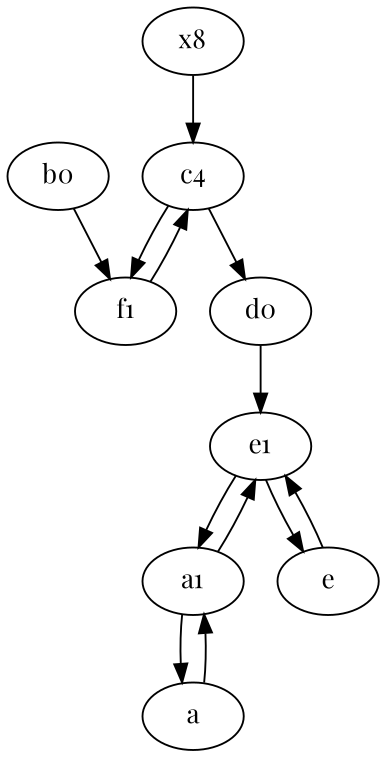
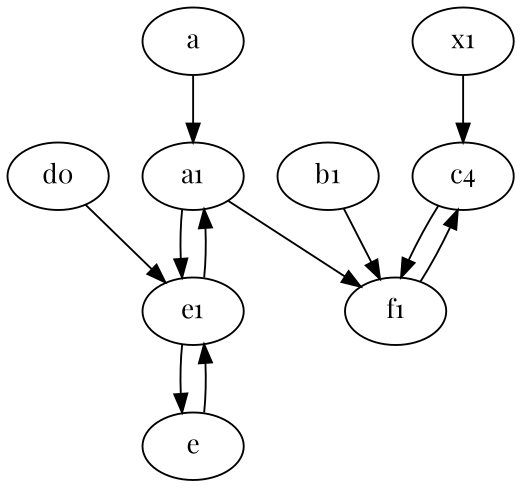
  digraph {
    fontname="Playfair Display"
    node [fontname="Playfair Display"]
    edge [fontname="Playfair Display"]
    n1 [label=c4]
    f1
    n3 [label=d0]
    a
    a1
    e1
-   x1 [label=x8]
+   x1
    e
-   b1 [label=b0]
+   b1
    n1 -> f1
-   n1 -> n3
    f1 -> n1
    n3 -> e1
    a -> a1
-   a1 -> a
+   a1 -> f1
    a1 -> e1
    e1 -> a1
    e1 -> e
    x1 -> n1
    e -> e1
    b1 -> f1
  }
